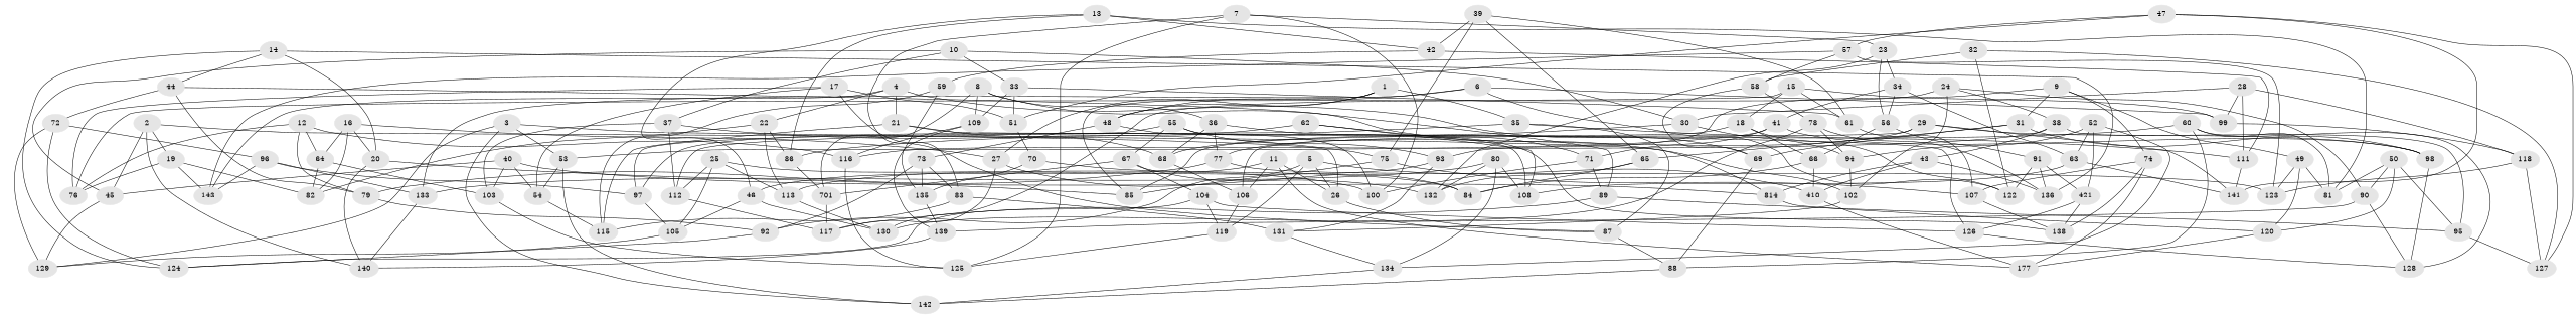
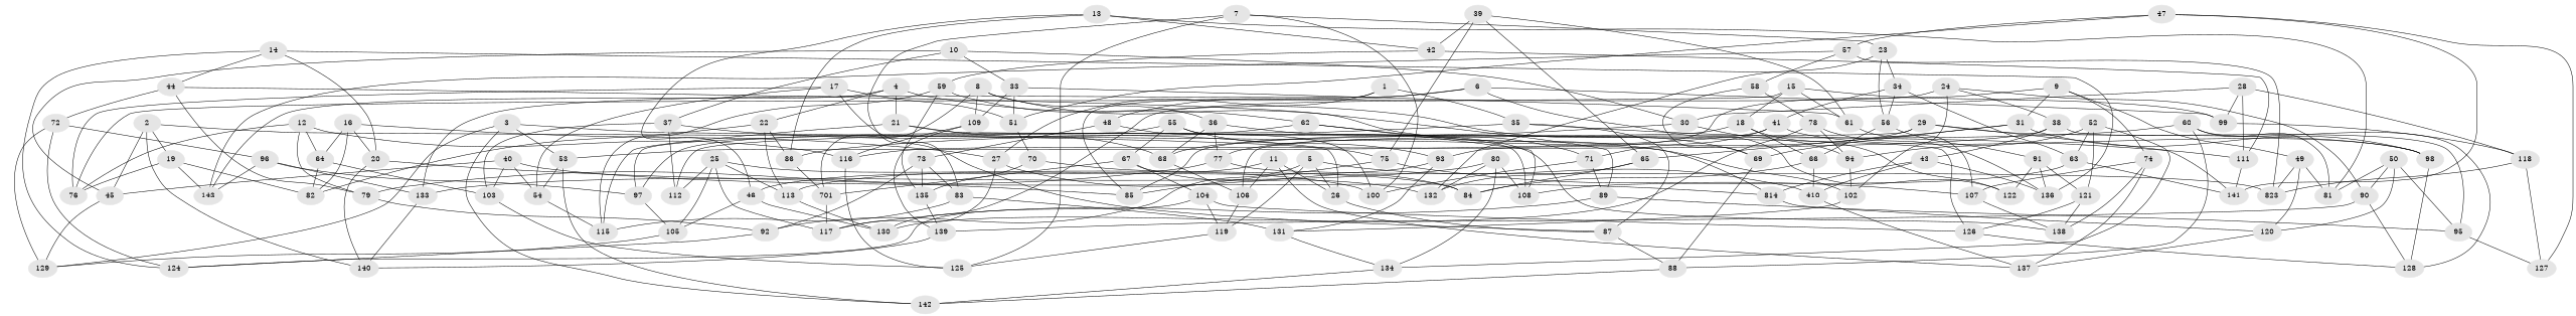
  graph {
    node [color=gray90 style=filled]
    1
    27
    35
    48
    85
    132
    117
    87
    112
    111
    100
    73
    2
    19
    45
    n16 [label=814]
    140
    143
    76
    82
    129
    120
    3
    26
    53
    142
    54
    4
    21
    22
    69
    68
    115
    126
    86
    113
    88
    5
    92
    n40 [label=410]
    119
    124
-   137 [label=177]
+   137
    125
    6
    99
    122
    133
    118
    7
    23
    83
    34
    56
    131
    8
    36
    89
    n59 [label=701]
    109
    77
    138
    95
    116
    139
    9
    31
    49
    74
    93
    98
    65
    81
-   123
+   123 [label=823]
    107
    10
    30
    33
    37
    94
    61
    51
    75
    103
    11
    46
    106
    130
    105
    12
    64
    79
    13
    42
    59
    14
    20
    44
    136
    102
    72
    15
    18
    66
    16
    17
    70
    84
    128
    41
    63
    91
    24
    38
    90
    43
    25
    28
    141
    127
    29
-   32
    58
    78
    135
    71
    108
    39
    40
    62
    96
    47
    57
    50
    52
-   121 [label=421]
+   121
    134
    55
    67
    97
    104
    60
    80
    1 -- 27
    1 -- 35
-   1 -- 48
    1 -- 85
    27 -- 132
    27 -- 117
    35 -- 87
    35 -- 112
    35 -- 111
    48 -- 100
    48 -- 73
    87 -- 88
-   112 -- 117
+   25 -- 117
    111 -- 141
    73 -- 92
    73 -- 83
    73 -- 135
    2 -- 19
    2 -- 45
    2 -- n16
    2 -- 140
    19 -- 143
    19 -- 76
    19 -- 82
    45 -- 129
    n16 -- 120
    120 -- 137
    3 -- 129
    3 -- 26
    3 -- 53
    3 -- 142
    26 -- 87
    53 -- 142
    53 -- 54
    54 -- 115
    4 -- 143
    4 -- 21
    4 -- 22
    4 -- 69
    21 -- 68
    21 -- 115
    21 -- 126
    22 -- 82
    22 -- 86
    22 -- 113
    69 -- 88
    68 -- 106
    126 -- 128
    86 -- n59
    113 -- 130
    88 -- 142
    5 -- 26
    5 -- 92
    5 -- n40
    5 -- 119
    92 -- 124
    n40 -- 137
    119 -- 125
    6 -- 48
    6 -- 99
    6 -- 122
    6 -- 133
    99 -- 118
    133 -- 140
    118 -- 123
    118 -- 127
    7 -- 100
    7 -- 125
    7 -- 23
    7 -- 83
    23 -- 132
    23 -- 34
    23 -- 56
    83 -- 115
    83 -- 131
    34 -- 56
    34 -- 41
    34 -- 63
    56 -- 66
    56 -- 91
    131 -- 134
    8 -- 36
    8 -- 89
    8 -- n59
    8 -- 109
    36 -- 68
    36 -- 77
    36 -- 138
    89 -- 117
    89 -- 95
    n59 -- 117
    109 -- 116
    109 -- 139
    77 -- 123
    77 -- 79
    95 -- 127
    116 -- 125
    139 -- 140
    9 -- 31
    9 -- 49
    9 -- 74
    9 -- 93
    31 -- 69
    31 -- 98
    31 -- 65
    49 -- 120
    49 -- 81
    49 -- 123
    74 -- 137
    74 -- 138
    74 -- 107
    93 -- 113
    93 -- 131
    98 -- 128
    65 -- 132
    65 -- 84
    107 -- 138
    10 -- 45
    10 -- 30
    10 -- 33
    10 -- 37
    30 -- 68
    30 -- 94
    33 -- 109
    33 -- 61
    33 -- 51
    37 -- 112
    37 -- 75
    37 -- 103
    94 -- 102
    61 -- 107
    51 -- 70
    75 -- 85
    75 -- 107
    103 -- 125
    11 -- 26
    11 -- 137
    11 -- 46
    11 -- 106
    46 -- 130
    46 -- 105
    106 -- 119
    105 -- 129
    12 -- 76
    12 -- 116
    12 -- 64
    12 -- 79
    64 -- 82
    64 -- 103
    79 -- 92
    13 -- 86
    13 -- 81
    13 -- 46
    13 -- 42
    42 -- 111
    42 -- 59
    59 -- 115
    59 -- 135
+   59 -- 62
    14 -- 124
    14 -- 20
    14 -- 44
    14 -- 136
    20 -- 85
    20 -- 140
    44 -- 79
    44 -- 102
    44 -- 72
    102 -- 131
    72 -- 129
    72 -- 124
    72 -- 96
    15 -- 76
    15 -- 99
    15 -- 61
    15 -- 18
    18 -- 85
    18 -- 122
    18 -- 66
    66 -- n40
    66 -- 84
    16 -- 27
    16 -- 82
    16 -- 64
    16 -- 20
    17 -- 87
    17 -- 76
    17 -- 54
    17 -- 51
    70 -- 84
    70 -- 135
    41 -- 53
    41 -- 98
    41 -- 71
    63 -- 141
    63 -- 108
    91 -- 122
    91 -- 136
    91 -- 121
    24 -- 130
    24 -- 102
    24 -- 38
    24 -- 90
    38 -- 95
    38 -- 116
    38 -- 43
    90 -- 139
    90 -- 128
    43 -- n16
    43 -- n40
    43 -- 136
    25 -- 112
    25 -- 100
    25 -- 113
    25 -- 105
    28 -- 111
    28 -- 99
    28 -- 118
    28 -- 30
    29 -- 77
    29 -- 98
    29 -- 106
    29 -- 141
-   32 -- 122
-   32 -- 127
-   32 -- 58
    58 -- 69
    58 -- 78
    78 -- 94
    78 -- 130
    78 -- 136
    135 -- 139
    71 -- 100
    71 -- 89
    39 -- 65
    39 -- 61
    39 -- 75
    39 -- 42
    40 -- 45
    40 -- n16
    40 -- 54
    40 -- 103
    62 -- 71
    62 -- 108
    62 -- 97
    96 -- 143
    96 -- 133
    96 -- 97
    47 -- 51
    47 -- 141
    47 -- 127
    47 -- 57
    57 -- 143
    57 -- 123
    57 -- 58
    50 -- 120
    50 -- 95
    50 -- 81
    50 -- 90
    52 -- 94
    52 -- 63
    52 -- 121
    52 -- 134
    121 -- 126
    121 -- 138
    134 -- 142
    55 -- 93
    55 -- 108
    55 -- 67
    55 -- 97
    67 -- n59
    67 -- 84
    67 -- 104
    97 -- 105
    104 -- 126
    104 -- 119
    104 -- 124
    60 -- 86
    60 -- 88
    60 -- 81
    60 -- 128
    80 -- 132
    80 -- 133
    80 -- 108
    80 -- 134
  }
